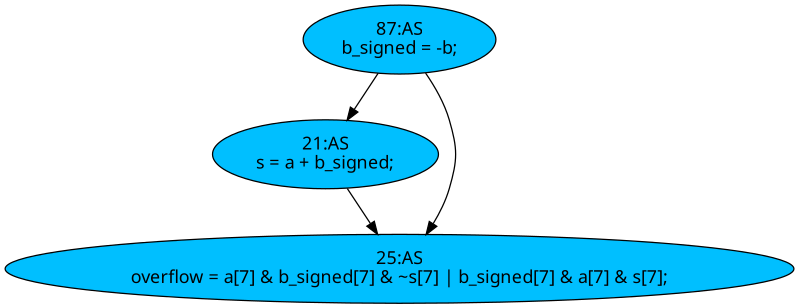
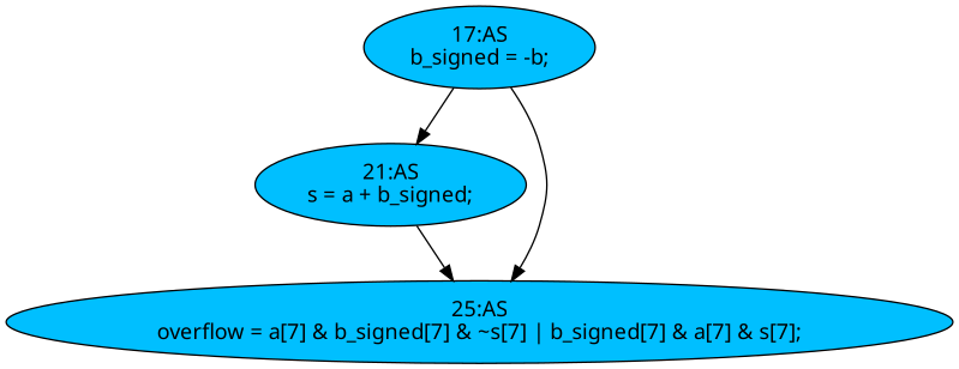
  strict digraph {
    fontname="Noto Sans"
    node [fillcolor=deepskyblue statements="[]" style=filled typ=Assign fontname="Noto Sans"]
    edge [fontname="Noto Sans"]
    n1 [ast="<pyverilog.vparser.ast.Assign object at 0x7f7b14ee3250>" def_var="['s']" label="21:AS\ns = a + b_signed;" use_var="['a', 'b_signed']"]
    n2 [ast="<pyverilog.vparser.ast.Assign object at 0x7f7b14ee6b10>" def_var="['overflow']" label="25:AS\noverflow = a[7] & b_signed[7] & ~s[7] | b_signed[7] & a[7] & s[7];" use_var="['a', 'b_signed', 's', 'b_signed', 'a', 's']"]
-   n3 [ast="<pyverilog.vparser.ast.Assign object at 0x7f7b14ee3150>" def_var="['b_signed']" label="87:AS\nb_signed = -b;" use_var="['b']"]
+   n3 [ast="<pyverilog.vparser.ast.Assign object at 0x7f7b14ee3150>" def_var="['b_signed']" label="17:AS\nb_signed = -b;" use_var="['b']"]
    n1 -> n2
    n3 -> n1
    n3 -> n2
  }
